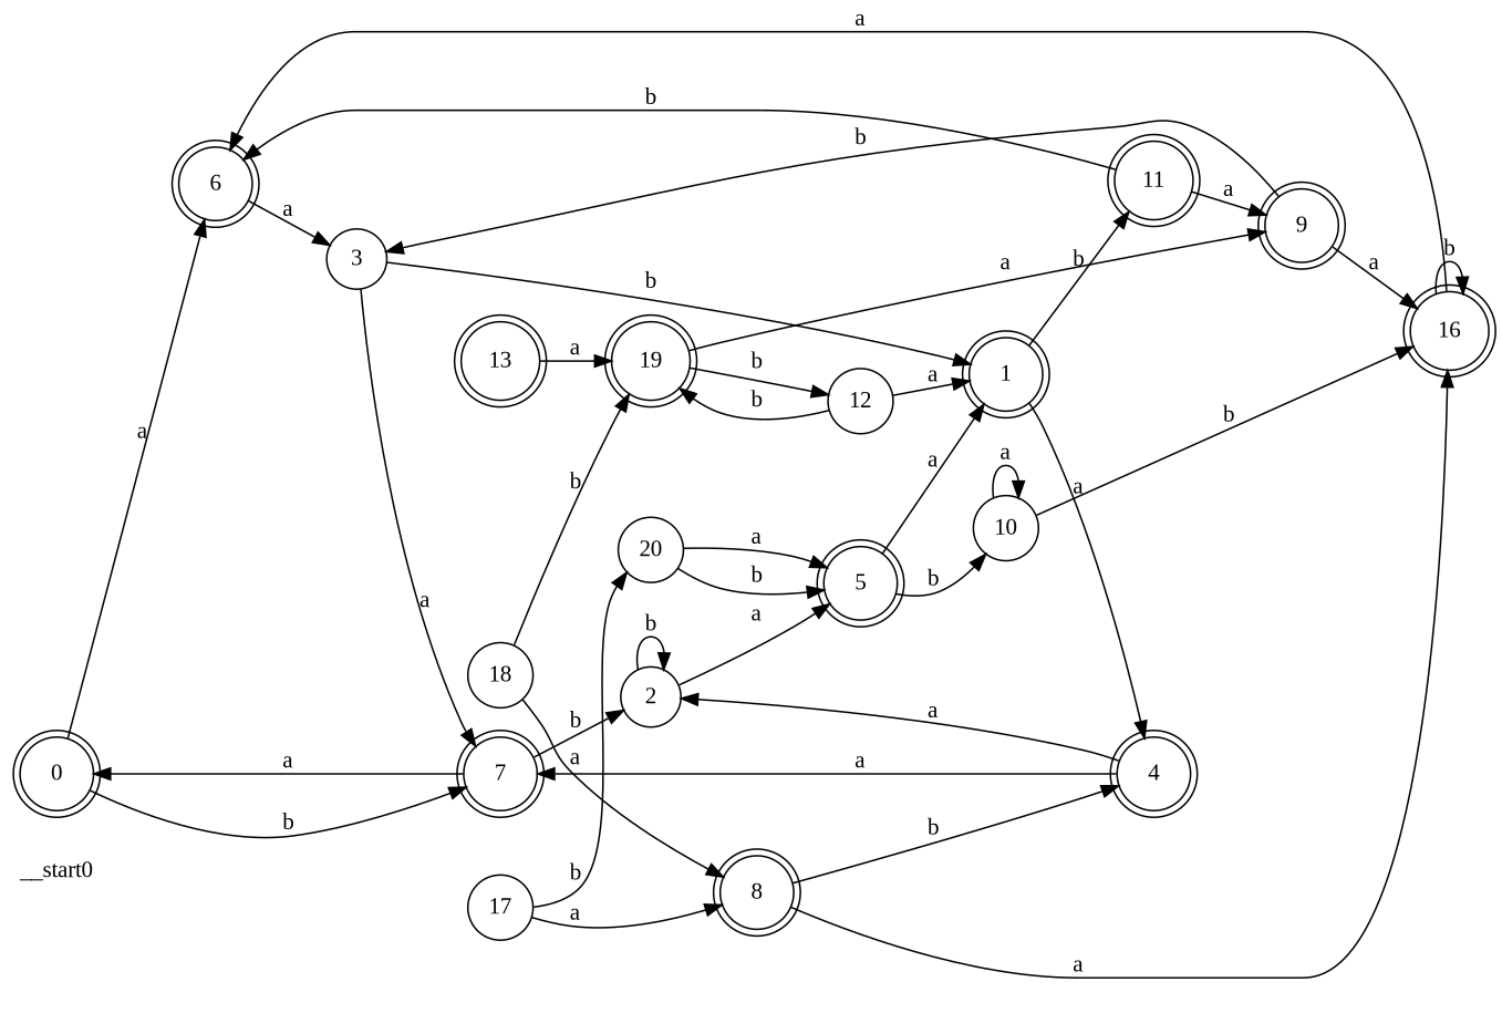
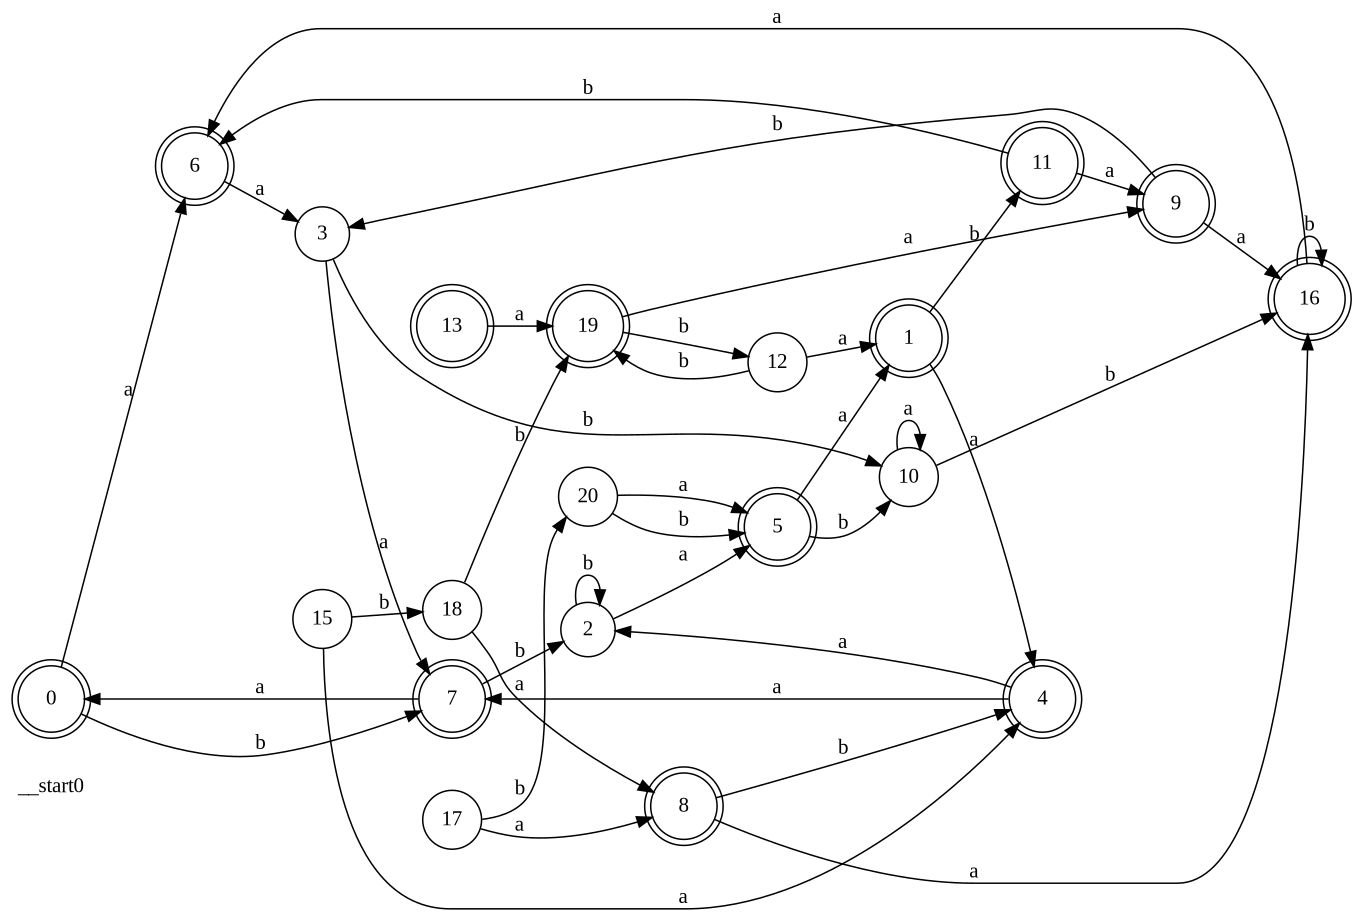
  digraph {
    fontname="Liberation Serif"
    rankdir=LR
    node [fontname="Liberation Serif" shape=doublecircle color=black fillcolor=white style="rounded,filled"]
    edge [fontname="Liberation Serif"]
    __start0 [shape=none color="" fillcolor="" style=""]
    n2 [label=0]
    n3 [label=6]
    n4 [label=7]
    n5 [label=3 shape=circle style=filled]
    n6 [label=2 shape=circle style=filled]
    n7 [label=1]
    n8 [label=4]
    n9 [label=11]
    n10 [label=9]
    n11 [label=5]
    n12 [label=10 shape=circle style=filled]
    n13 [label=16]
    n14 [label=8]
    n15 [label=12 shape=circle style=filled]
    n16 [label=19]
    n17 [label=13]
    n18 [label=20 shape=circle style=filled]
+   n19 [label=15 shape=circle style=filled]
    n20 [label=18 shape=circle style=filled]
    n21 [label=17 shape=circle style=filled]
    n2 -> n3 [label=a]
    n2 -> n4 [label=b]
    n3 -> n5 [label=a]
    n4 -> n2 [label=a]
    n4 -> n6 [label=b]
    n5 -> n4 [label=a]
-   n5 -> n7 [label=b]
+   n5 -> n12 [label=b]
    n6 -> n6 [label=b]
    n6 -> n11 [label=a]
    n7 -> n8 [label=a]
    n7 -> n9 [label=b]
    n8 -> n4 [label=a]
    n8 -> n6 [label=a]
    n9 -> n3 [label=b]
    n9 -> n10 [label=a]
    n10 -> n5 [label=b]
    n10 -> n13 [label=a]
    n11 -> n7 [label=a]
    n11 -> n12 [label=b]
    n12 -> n12 [label=a]
    n12 -> n13 [label=b]
    n13 -> n3 [label=a]
    n13 -> n13 [label=b]
    n14 -> n8 [label=b]
    n14 -> n13 [label=a]
    n15 -> n7 [label=a]
    n15 -> n16 [label=b]
    n16 -> n10 [label=a]
    n16 -> n15 [label=b]
    n17 -> n16 [label=a]
    n18 -> n11 [label=a]
    n18 -> n11 [label=b]
+   n19 -> n8 [label=a]
+   n19 -> n20 [label=b]
    n20 -> n14 [label=a]
    n20 -> n16 [label=b]
    n21 -> n14 [label=a]
    n21 -> n18 [label=b]
  }
